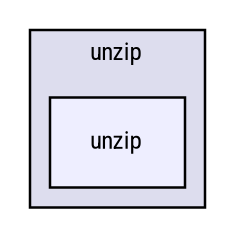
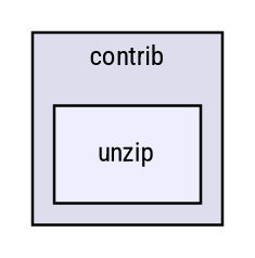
  digraph {
    compound=true
    fontname="Roboto Condensed"
    n1 [fillcolor="#eeeeff" fontname="Roboto Condensed" fontsize=10 label=unzip pencolor=black shape=box style=filled]
    subgraph cluster_1 {
      bgcolor="#ddddee"
      fontsize=10
-     label=unzip
+     label=contrib
      pencolor=black
      n1
    }
  }
